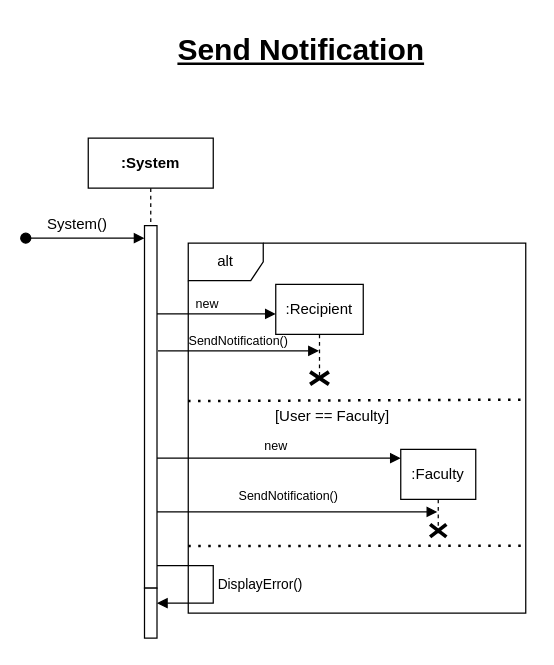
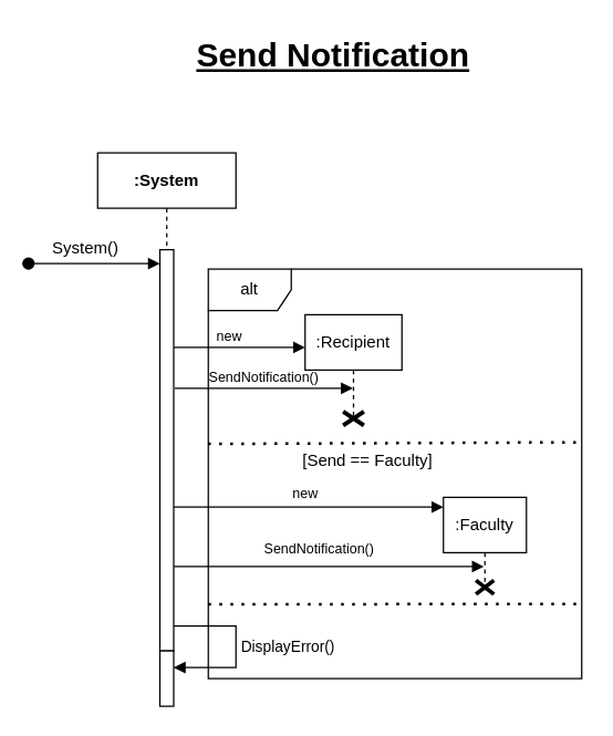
  <mxCell id="0" />
  <mxCell id="1" parent="0" />
  <mxCell id="2" value="&lt;b&gt;:System&lt;/b&gt;" style="shape=umlLifeline;perimeter=lifelinePerimeter;whiteSpace=wrap;html=1;container=1;dropTarget=0;collapsible=0;recursiveResize=0;outlineConnect=0;portConstraint=eastwest;newEdgeStyle={&quot;curved&quot;:0,&quot;rounded&quot;:0};" parent="1" vertex="1"><mxGeometry x="70" y="110" width="100" height="360" as="geometry" /></mxCell>
  <mxCell id="3" value="" style="html=1;points=[[0,0,0,0,5],[0,1,0,0,-5],[1,0,0,0,5],[1,1,0,0,-5]];perimeter=orthogonalPerimeter;outlineConnect=0;targetShapes=umlLifeline;portConstraint=eastwest;newEdgeStyle={&quot;curved&quot;:0,&quot;rounded&quot;:0};" parent="2" vertex="1"><mxGeometry x="45" y="70" width="10" height="290" as="geometry" /></mxCell>
  <mxCell id="4" value="" style="html=1;verticalAlign=bottom;startArrow=oval;startFill=1;endArrow=block;startSize=8;curved=0;rounded=0;" parent="1" target="3" edge="1"><mxGeometry width="60" relative="1" as="geometry"><mxPoint x="20" y="190" as="sourcePoint" /><mxPoint x="120" y="190" as="targetPoint" /></mxGeometry></mxCell>
  <mxCell id="5" value="System()" style="text;html=1;align=center;verticalAlign=middle;resizable=0;points=[];autosize=1;strokeColor=none;fillColor=none;" parent="1" vertex="1"><mxGeometry x="21" y="164" width="80" height="30" as="geometry" /></mxCell>
  <mxCell id="6" value="alt" style="shape=umlFrame;whiteSpace=wrap;html=1;pointerEvents=0;" parent="1" vertex="1"><mxGeometry x="150" y="194" width="270" height="296" as="geometry" /></mxCell>
  <mxCell id="7" value="" style="endArrow=none;dashed=1;html=1;dashPattern=1 3;strokeWidth=2;rounded=0;exitX=-0.001;exitY=0.629;exitDx=0;exitDy=0;exitPerimeter=0;entryX=0.988;entryY=0.423;entryDx=0;entryDy=0;entryPerimeter=0;" parent="1" target="6" edge="1"><mxGeometry width="50" height="50" relative="1" as="geometry"><mxPoint x="149.84" y="320.384" as="sourcePoint" /><mxPoint x="308.56" y="319.232" as="targetPoint" /></mxGeometry></mxCell>
  <mxCell id="8" value="" style="html=1;verticalAlign=bottom;endArrow=block;curved=0;rounded=0;entryX=0;entryY=0.077;entryDx=0;entryDy=0;entryPerimeter=0;" parent="1" edge="1"><mxGeometry width="80" relative="1" as="geometry"><mxPoint x="125" y="250.621" as="sourcePoint" /><mxPoint x="220" y="250.621" as="targetPoint" /></mxGeometry></mxCell>
  <mxCell id="9" value="&lt;font style=&quot;font-size: 10px;&quot;&gt;new&lt;/font&gt;" style="text;html=1;align=center;verticalAlign=middle;resizable=0;points=[];autosize=1;strokeColor=none;fillColor=none;" parent="1" vertex="1"><mxGeometry x="145" y="227" width="40" height="30" as="geometry" /></mxCell>
  <mxCell id="10" value=":Recipient" style="shape=umlLifeline;perimeter=lifelinePerimeter;whiteSpace=wrap;html=1;container=1;dropTarget=0;collapsible=0;recursiveResize=0;outlineConnect=0;portConstraint=eastwest;newEdgeStyle={&quot;curved&quot;:0,&quot;rounded&quot;:0};" parent="1" vertex="1"><mxGeometry x="220" y="227" width="70" height="73" as="geometry" /></mxCell>
  <mxCell id="11" value="" style="shape=umlDestroy;whiteSpace=wrap;html=1;strokeWidth=3;targetShapes=umlLifeline;" parent="10" vertex="1"><mxGeometry x="27.5" y="70" width="15" height="10" as="geometry" /></mxCell>
  <mxCell id="12" value="" style="html=1;verticalAlign=bottom;endArrow=block;curved=0;rounded=0;exitX=1.077;exitY=0.644;exitDx=0;exitDy=0;exitPerimeter=0;" parent="1" target="10" edge="1"><mxGeometry width="80" relative="1" as="geometry"><mxPoint x="125.77" y="280.16" as="sourcePoint" /><mxPoint x="267.9" y="281.7" as="targetPoint" /></mxGeometry></mxCell>
  <mxCell id="13" value="&lt;font style=&quot;font-size: 10px;&quot;&gt;SendNotification()&lt;/font&gt;" style="text;html=1;align=center;verticalAlign=middle;resizable=0;points=[];autosize=1;strokeColor=none;fillColor=none;" parent="1" vertex="1"><mxGeometry x="140" y="257" width="100" height="30" as="geometry" /></mxCell>
  <mxCell id="14" value=":Faculty" style="shape=umlLifeline;perimeter=lifelinePerimeter;whiteSpace=wrap;html=1;container=1;dropTarget=0;collapsible=0;recursiveResize=0;outlineConnect=0;portConstraint=eastwest;newEdgeStyle={&quot;curved&quot;:0,&quot;rounded&quot;:0};" parent="1" vertex="1"><mxGeometry x="320" y="359" width="60" height="70" as="geometry" /></mxCell>
  <mxCell id="15" value="" style="shape=umlDestroy;whiteSpace=wrap;html=1;strokeWidth=3;targetShapes=umlLifeline;" parent="14" vertex="1"><mxGeometry x="23.5" y="60" width="13" height="10" as="geometry" /></mxCell>
  <mxCell id="16" value="" style="html=1;verticalAlign=bottom;endArrow=block;curved=0;rounded=0;entryX=0;entryY=0.143;entryDx=0;entryDy=0;entryPerimeter=0;" parent="1" edge="1"><mxGeometry width="80" relative="1" as="geometry"><mxPoint x="125" y="366.01" as="sourcePoint" /><mxPoint x="320" y="366.01" as="targetPoint" /></mxGeometry></mxCell>
  <mxCell id="17" value="&lt;font style=&quot;font-size: 10px;&quot;&gt;new&lt;/font&gt;" style="text;html=1;align=center;verticalAlign=middle;resizable=0;points=[];autosize=1;strokeColor=none;fillColor=none;" parent="1" vertex="1"><mxGeometry x="200" y="341" width="40" height="30" as="geometry" /></mxCell>
  <mxCell id="18" value="" style="html=1;verticalAlign=bottom;endArrow=block;curved=0;rounded=0;" parent="1" edge="1"><mxGeometry width="80" relative="1" as="geometry"><mxPoint x="125" y="409" as="sourcePoint" /><mxPoint x="349.23" y="409" as="targetPoint" /></mxGeometry></mxCell>
  <mxCell id="19" value="&lt;font style=&quot;font-size: 10px;&quot;&gt;SendNotification()&lt;/font&gt;" style="text;html=1;align=center;verticalAlign=middle;resizable=0;points=[];autosize=1;strokeColor=none;fillColor=none;" parent="1" vertex="1"><mxGeometry x="180" y="381" width="100" height="30" as="geometry" /></mxCell>
  <mxCell id="20" value="" style="endArrow=none;dashed=1;html=1;dashPattern=1 3;strokeWidth=2;rounded=0;exitX=-0.001;exitY=0.629;exitDx=0;exitDy=0;exitPerimeter=0;entryX=0.999;entryY=0.458;entryDx=0;entryDy=0;entryPerimeter=0;" parent="1" edge="1"><mxGeometry width="50" height="50" relative="1" as="geometry"><mxPoint x="150" y="436.384" as="sourcePoint" /><mxPoint x="420.16" y="436" as="targetPoint" /></mxGeometry></mxCell>
- <mxCell id="21" value="[User == Faculty]" style="text;html=1;align=center;verticalAlign=middle;resizable=0;points=[];autosize=1;strokeColor=none;fillColor=none;" parent="1" vertex="1"><mxGeometry x="210" y="318" width="110" height="30" as="geometry" /></mxCell>
+ <mxCell id="21" value="[Send == Faculty]" style="text;html=1;align=center;verticalAlign=middle;resizable=0;points=[];autosize=1;strokeColor=none;fillColor=none;" parent="1" vertex="1"><mxGeometry x="210" y="318" width="110" height="30" as="geometry" /></mxCell>
  <mxCell id="22" value="" style="html=1;points=[[0,0,0,0,5],[0,1,0,0,-5],[1,0,0,0,5],[1,1,0,0,-5]];perimeter=orthogonalPerimeter;outlineConnect=0;targetShapes=umlLifeline;portConstraint=eastwest;newEdgeStyle={&quot;curved&quot;:0,&quot;rounded&quot;:0};" parent="1" vertex="1"><mxGeometry x="115" y="470" width="10" height="40" as="geometry" /></mxCell>
  <mxCell id="23" value="DisplayError()" style="html=1;align=left;spacingLeft=2;endArrow=block;rounded=0;edgeStyle=orthogonalEdgeStyle;curved=0;rounded=0;" parent="1" target="22" edge="1"><mxGeometry relative="1" as="geometry"><mxPoint x="125" y="452" as="sourcePoint" /><Array as="points"><mxPoint x="170" y="452" /><mxPoint x="170" y="482" /></Array><mxPoint x="110" y="482.007" as="targetPoint" /></mxGeometry></mxCell>
  <mxCell id="24" value="&lt;font style=&quot;font-size: 24px;&quot;&gt;&lt;b&gt;&lt;u&gt;Send Notification&lt;/u&gt;&lt;/b&gt;&lt;/font&gt;" style="text;html=1;align=center;verticalAlign=middle;resizable=0;points=[];autosize=1;strokeColor=none;fillColor=none;" parent="1" vertex="1"><mxGeometry x="130" y="20" width="220" height="40" as="geometry" /></mxCell>
